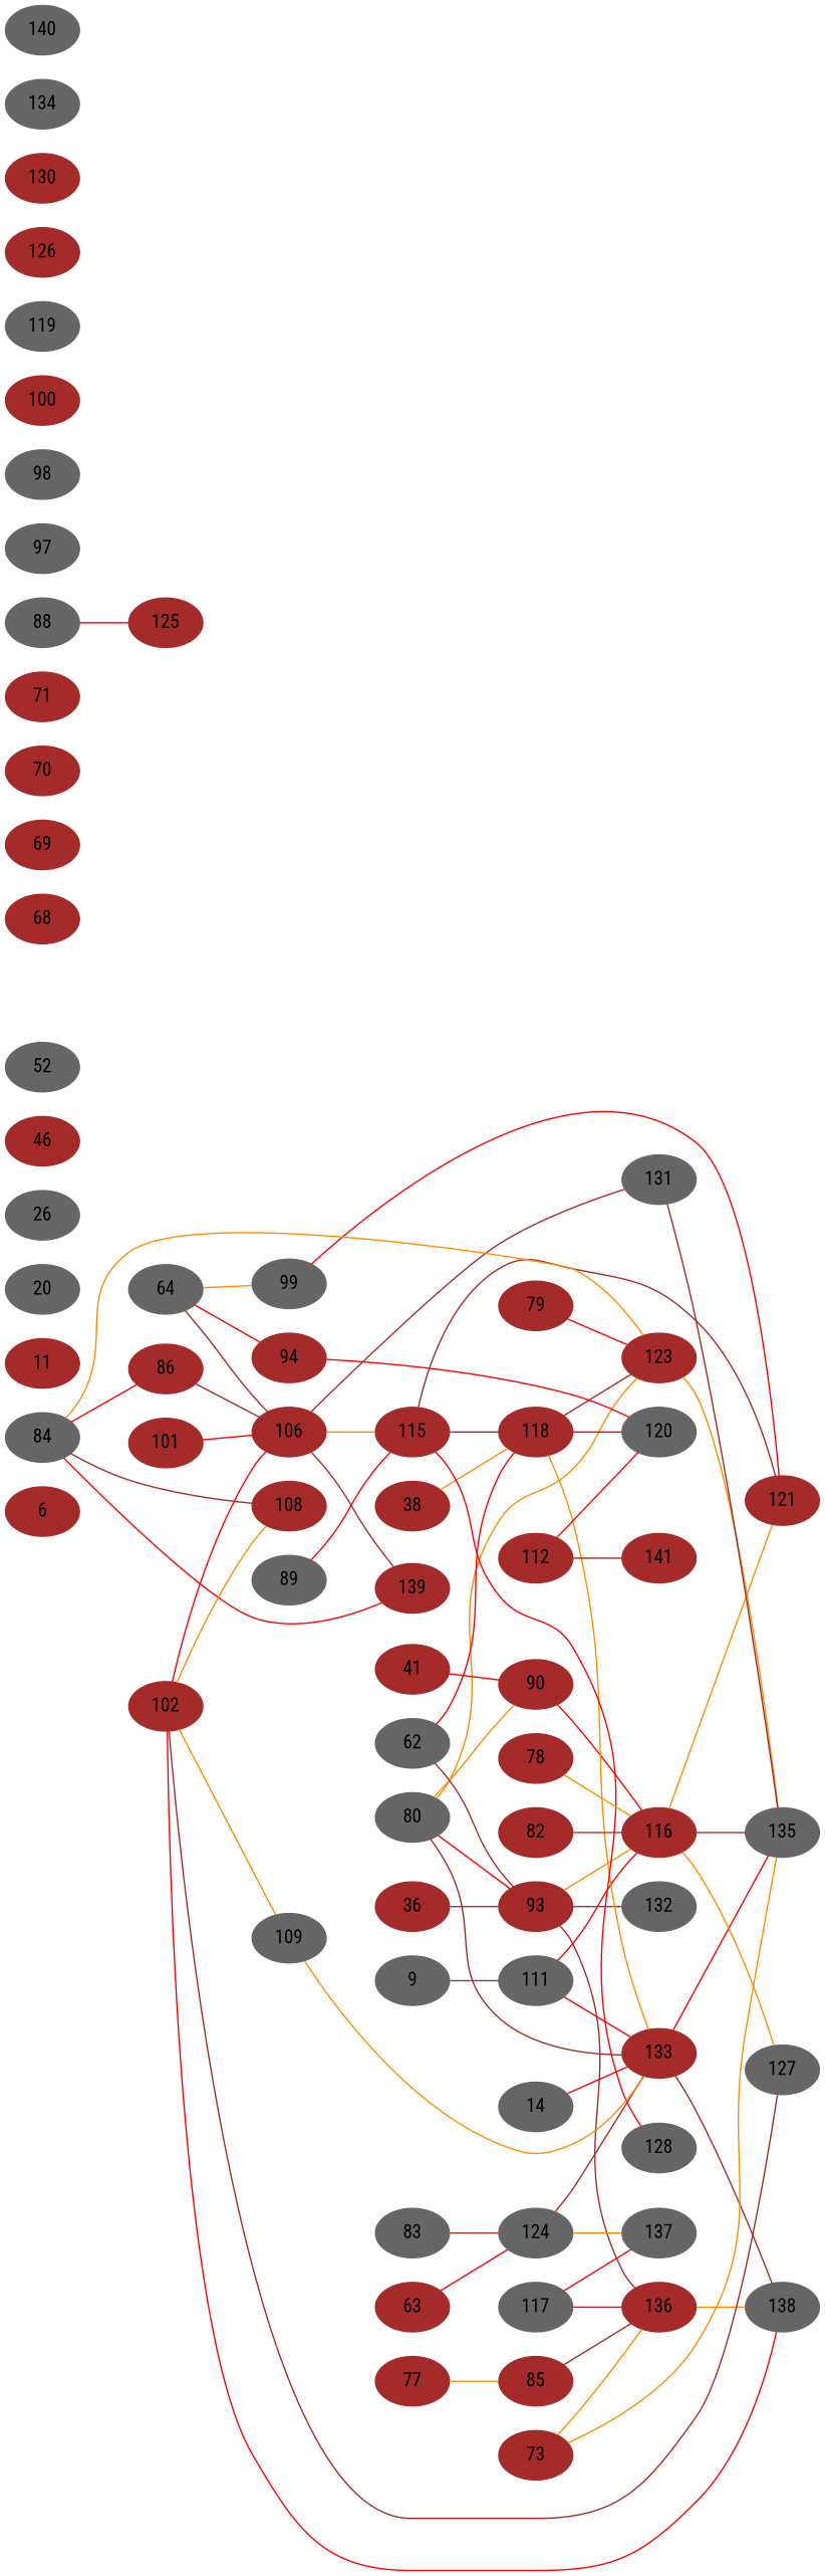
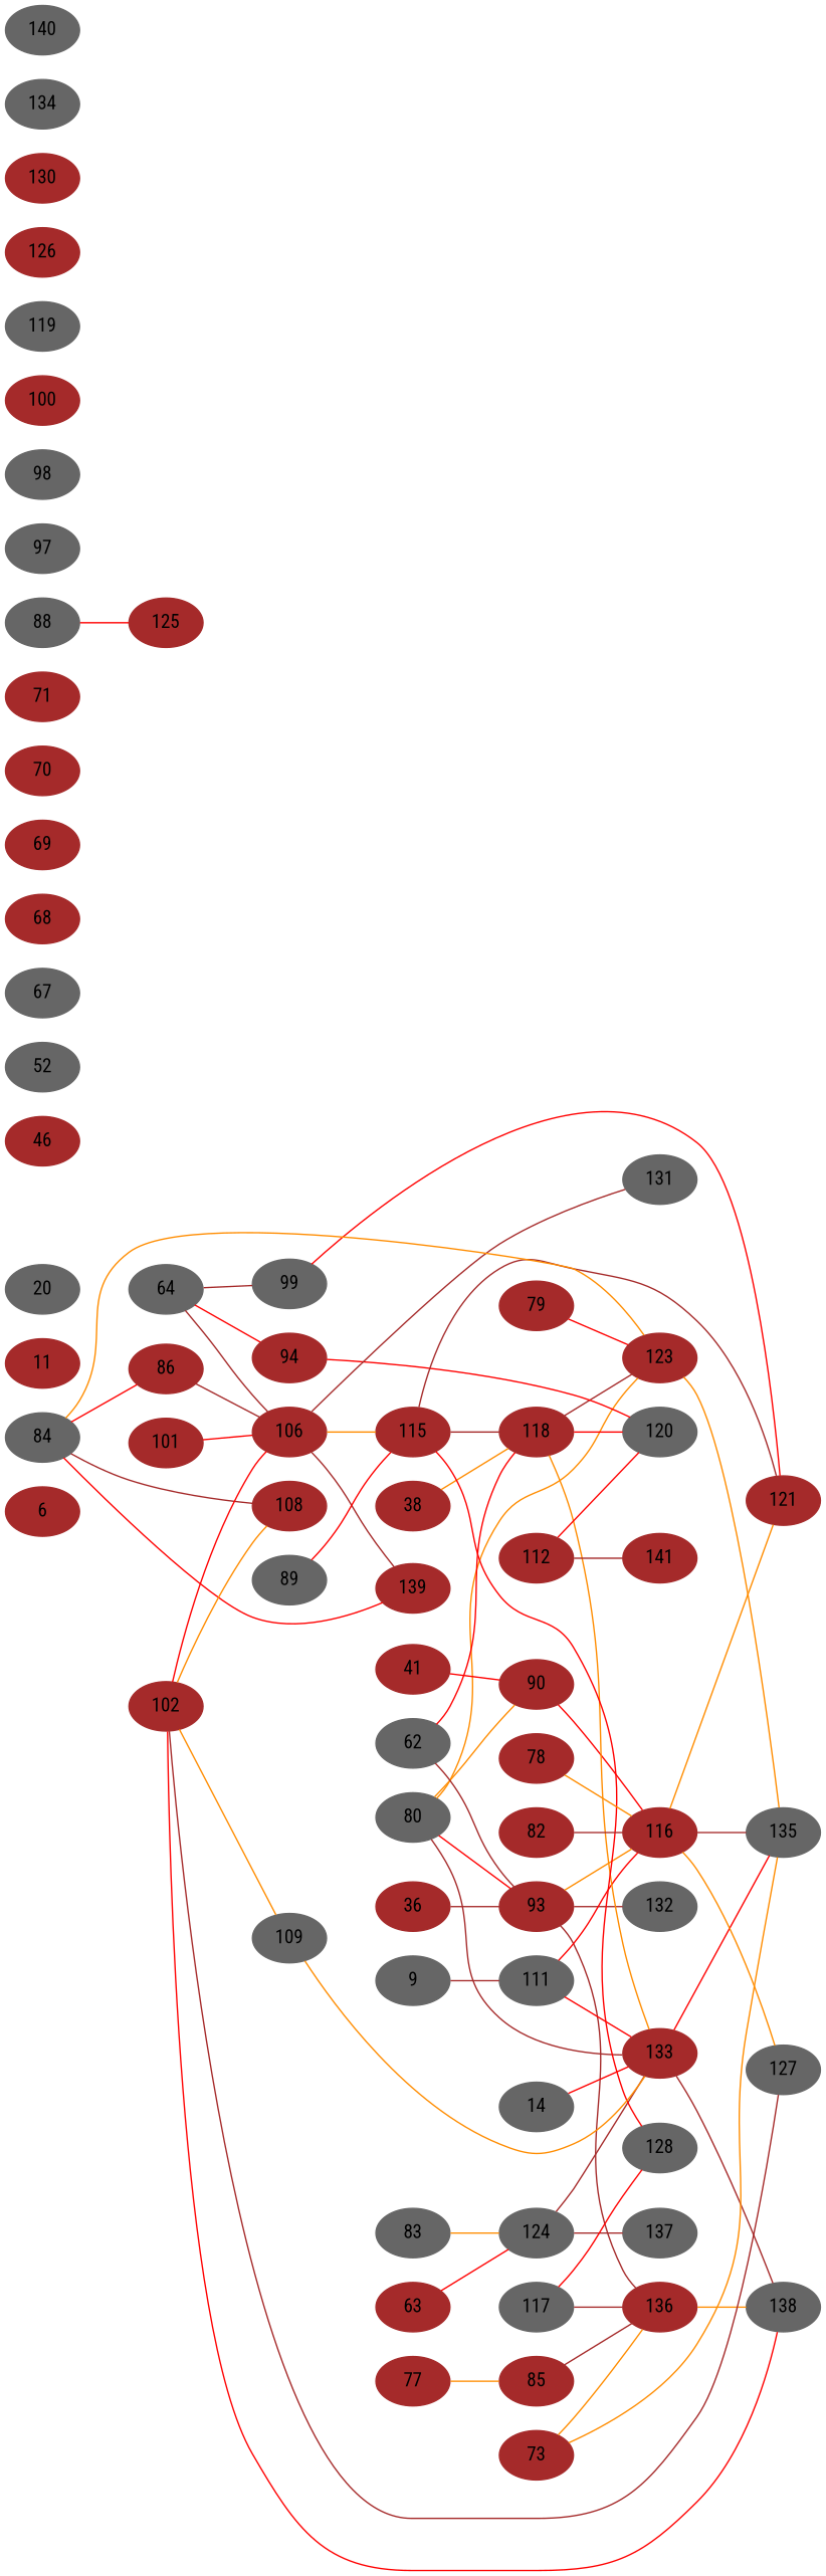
  graph {
    fontname="Roboto Condensed"
    rankdir=LR
    node [color=brown fontname="Roboto Condensed" style=filled]
    edge [color=brown fontname="Roboto Condensed"]
    6
    80 [color=gray40 super="+4+22"]
    133 [super="+51+1+129"]
    93 [super="+57"]
    90
    123 [super="+3+113"]
    9 [color=gray40]
    111 [color=gray40 super="+92"]
    11
    135 [color=gray40 super="+65+104"]
    138 [color=gray40 super="+30+110"]
    14 [color=gray40]
    20 [color=gray40]
-   26 [color=gray40]
    136 [super="+105"]
    116 [super="+103+49+74+81"]
    132 [color=gray40]
    36
    118 [super="+21+13+95"]
    120 [color=gray40 super="+53"]
    38
    41
    46 [super="+15"]
    52 [color=gray40]
    62 [color=gray40]
    124 [color=gray40 super="+27"]
    137 [color=gray40 super="+33+60"]
    63
    64 [color=gray40 super="+25"]
    94
    99 [color=gray40 super="+10"]
    106 [super="+43"]
    121 [super="+37+61+107"]
    139
    115 [super="+40+34"]
    131 [color=gray40]
+   67 [color=gray40]
    68
    69
    70
    71
    73 [super="+28+31"]
    77
    85
    78 [super="+32+54"]
    127 [color=gray40 super="+50+48+122+75"]
    79
    82
    83 [color=gray40]
    84 [color=gray40 super="+59"]
    86
    108 [super="+44+45"]
    88 [color=gray40]
    125
    128 [color=gray40]
    89 [color=gray40]
    97 [color=gray40]
    98 [color=gray40]
    100
    101
    102 [super="+91"]
    109 [color=gray40]
    112 [super="+29"]
    141
    117 [color=gray40 super="+2+66"]
    119 [color=gray40]
    126
    130
    134 [color=gray40]
    140 [color=gray40]
    80 -- 133
    80 -- 93 [color=red weight=2]
    80 -- 90 [color=darkorange weight=2]
    80 -- 123 [color=darkorange weight=2]
    133 -- 135 [color=red]
    133 -- 138
    93 -- 136 [weight=2]
    93 -- 116 [color=darkorange weight=2]
    93 -- 132
    90 -- 116 [color=red]
    123 -- 135 [color=darkorange]
    9 -- 111
    111 -- 133 [color=red]
    111 -- 116 [color=red]
    14 -- 133 [color=red]
    136 -- 138 [color=darkorange]
    116 -- 135
    116 -- 121 [color=darkorange weight=2]
    116 -- 127 [color=darkorange]
    36 -- 93
    118 -- 133 [color=darkorange weight=2]
    118 -- 123
    118 -- 120 [color=red weight=3]
    38 -- 118 [color=darkorange]
    41 -- 90 [color=red]
    62 -- 93
    62 -- 118 [color=red]
    124 -- 133 [weight=2]
-   124 -- 137 [color=darkorange]
+   124 -- 137
    63 -- 124 [color=red]
    64 -- 94 [color=red]
-   64 -- 99 [color=darkorange weight=2]
+   64 -- 99 [weight=2]
    64 -- 106
    94 -- 120 [color=red]
    99 -- 121 [color=red]
    106 -- 139
    106 -- 115 [color=darkorange]
    106 -- 131
    115 -- 118
    115 -- 121
    115 -- 128 [color=red]
-   131 -- 135
    73 -- 135 [color=darkorange]
    73 -- 136 [color=darkorange]
    77 -- 85 [color=darkorange]
    85 -- 136
    78 -- 116 [color=darkorange]
    79 -- 123 [color=red]
    82 -- 116
-   83 -- 124
+   83 -- 124 [color=darkorange]
    84 -- 123 [color=darkorange]
    84 -- 139 [color=red]
    84 -- 86 [color=red]
    84 -- 108
    86 -- 106
    88 -- 125 [color=red]
    89 -- 115 [color=red]
    101 -- 106 [color=red]
    102 -- 138 [color=red]
    102 -- 106 [color=red weight=2]
    102 -- 127
    102 -- 108 [color=darkorange]
    102 -- 109 [color=darkorange]
    109 -- 133 [color=darkorange]
    112 -- 120 [color=red]
    112 -- 141
    117 -- 136
-   117 -- 137 [color=red]
+   117 -- 128 [color=red]
  }
